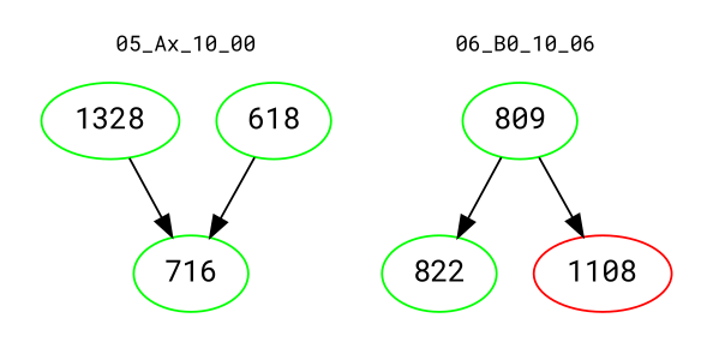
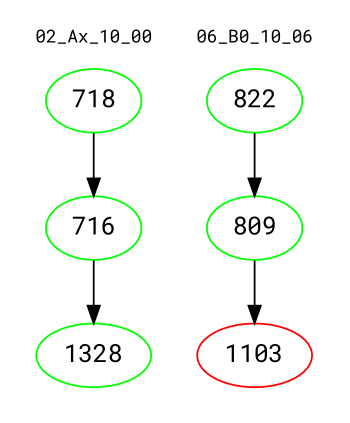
  digraph {
    fontname="Roboto Mono"
    node [color=green fontname="Roboto Mono"]
    edge [color=black fontname="Roboto Mono"]
-   n1 [label=618]
+   n1 [label=718]
    n2 [label=716]
    n3 [label=1328]
    n4 [label=822]
    n5 [label=809]
-   n6 [color=red label=1108]
+   n6 [color=red label=1103]
    subgraph cluster_1 {
      color=white
      fontsize=10
-     label="05_Ax_10_00"
+     label="02_Ax_10_00"
      n1
      n2
      n3
    }
    subgraph cluster_2 {
      color=white
      fontsize=10
      label="06_B0_10_06"
      n4
      n5
      n6
    }
    n1 -> n2
-   n3 -> n2
-   n5 -> n4
+   n2 -> n3
+   n4 -> n5
    n5 -> n6
  }
